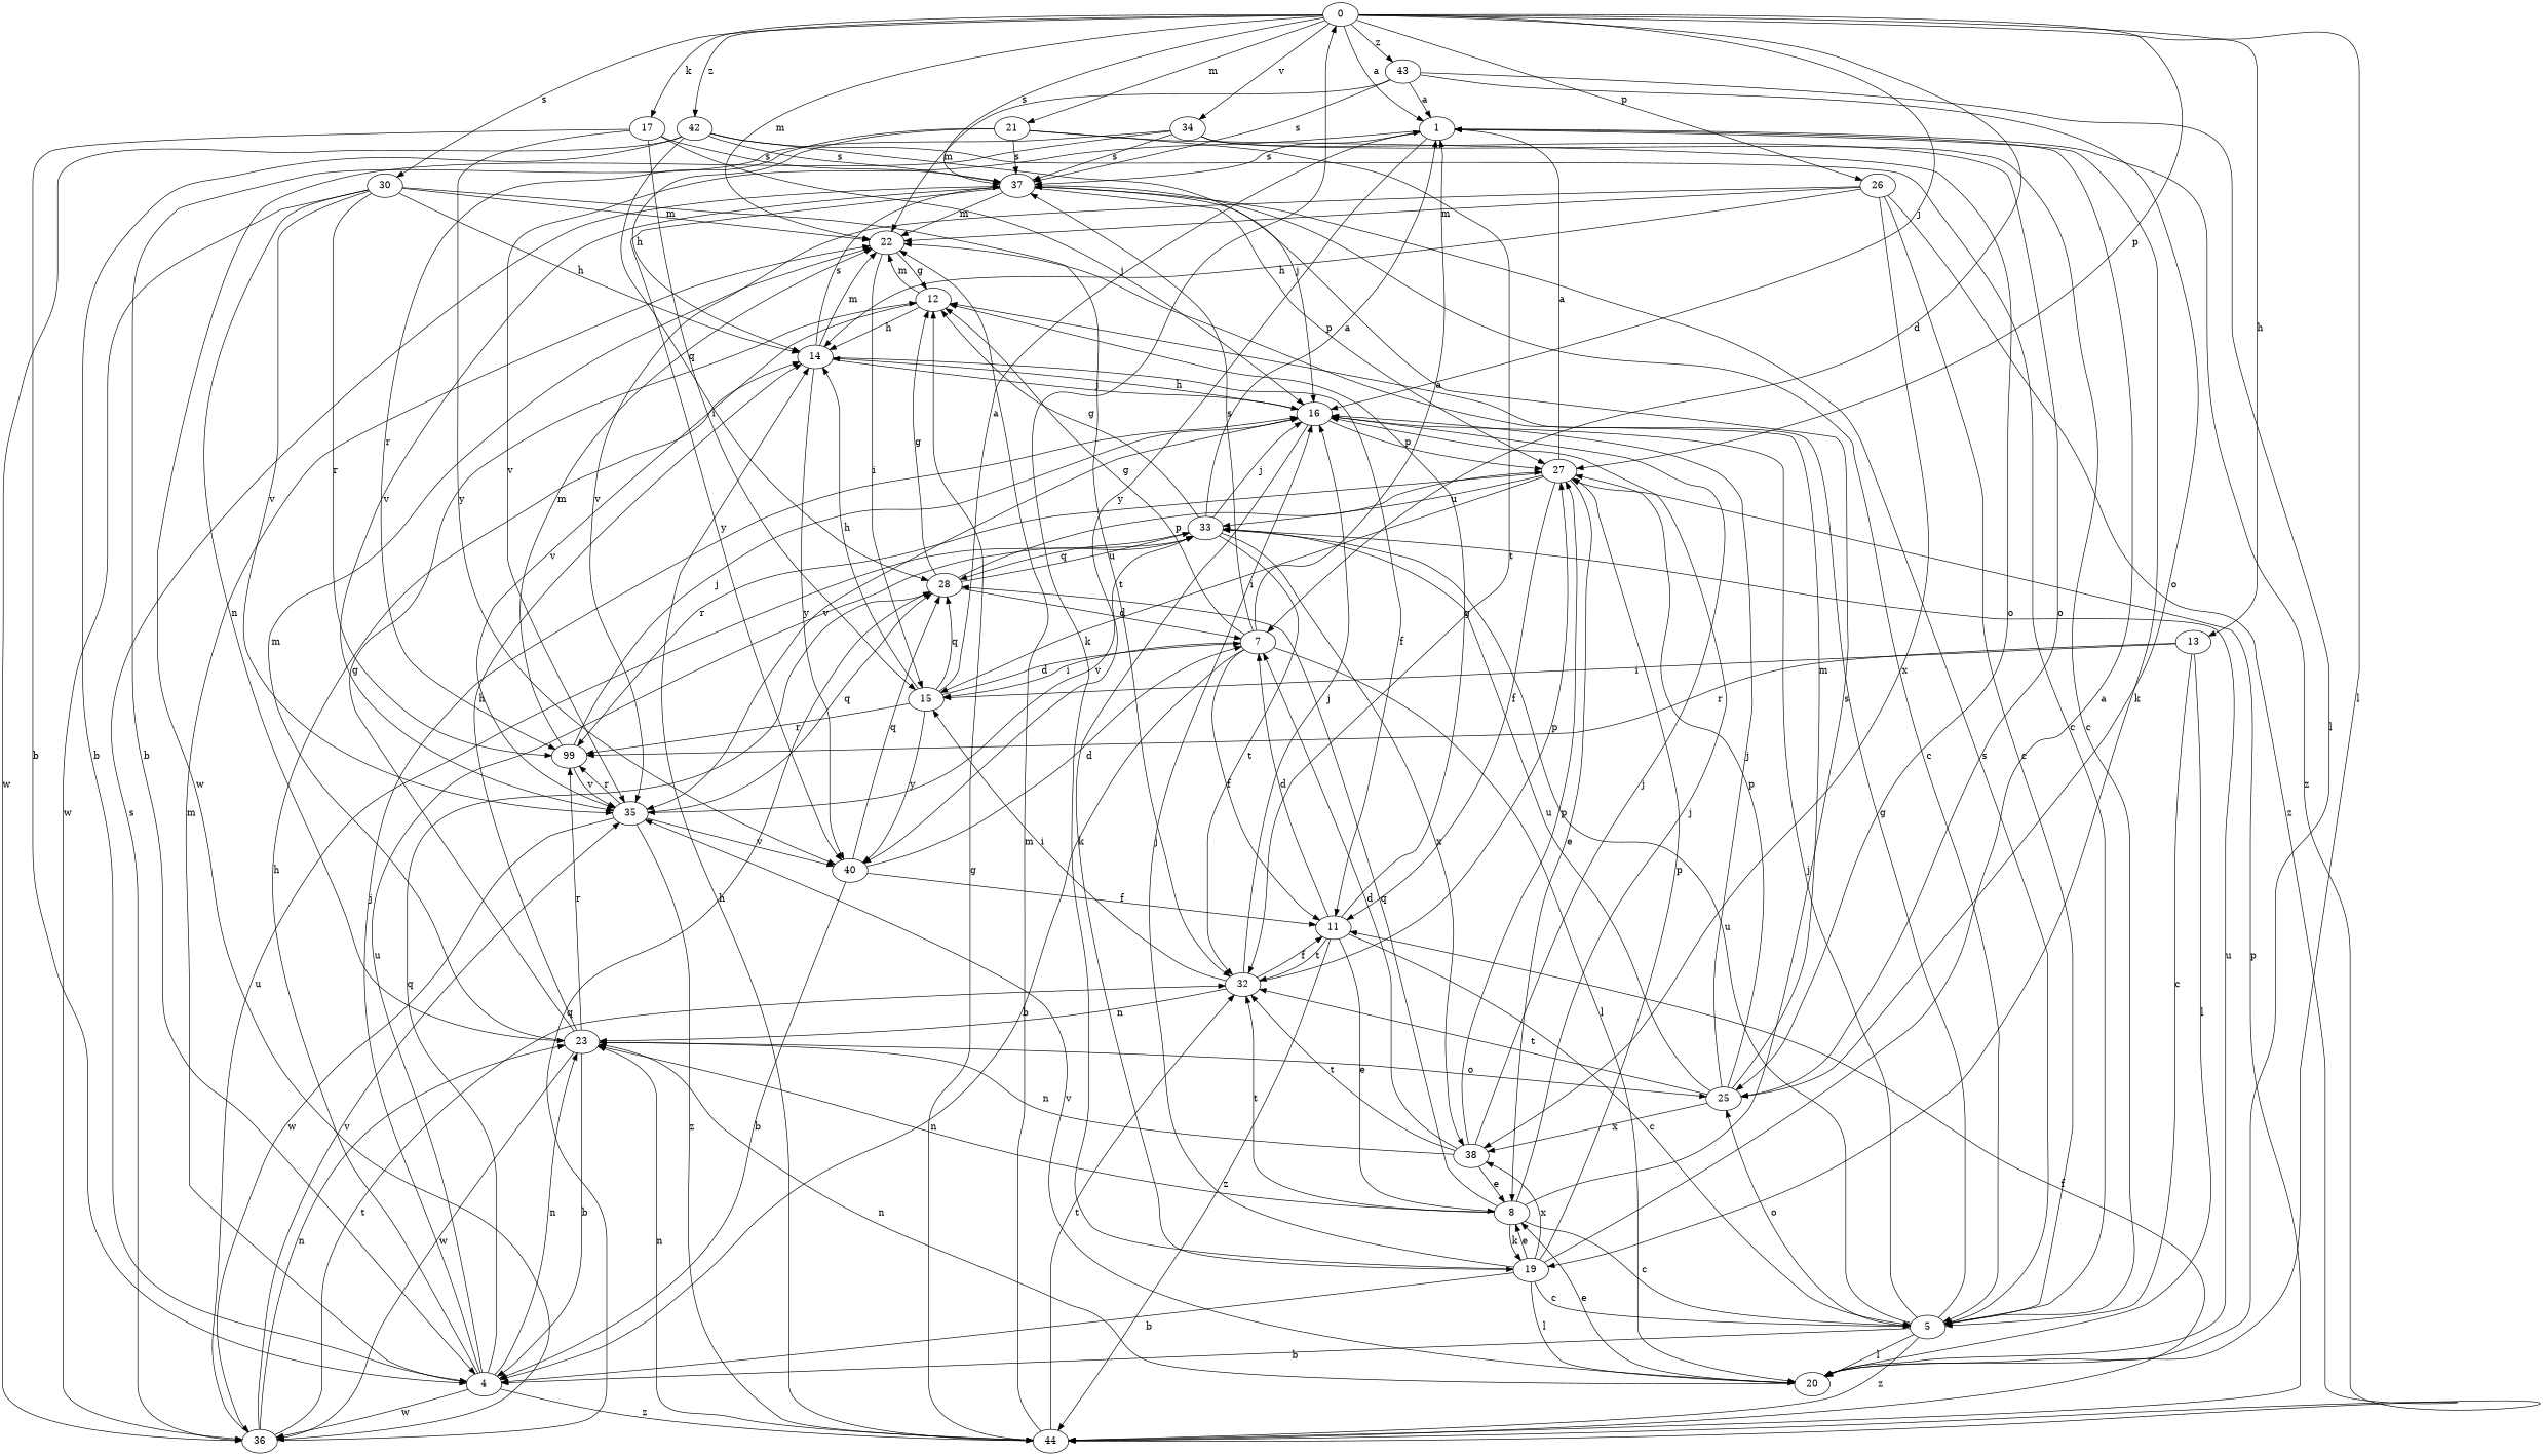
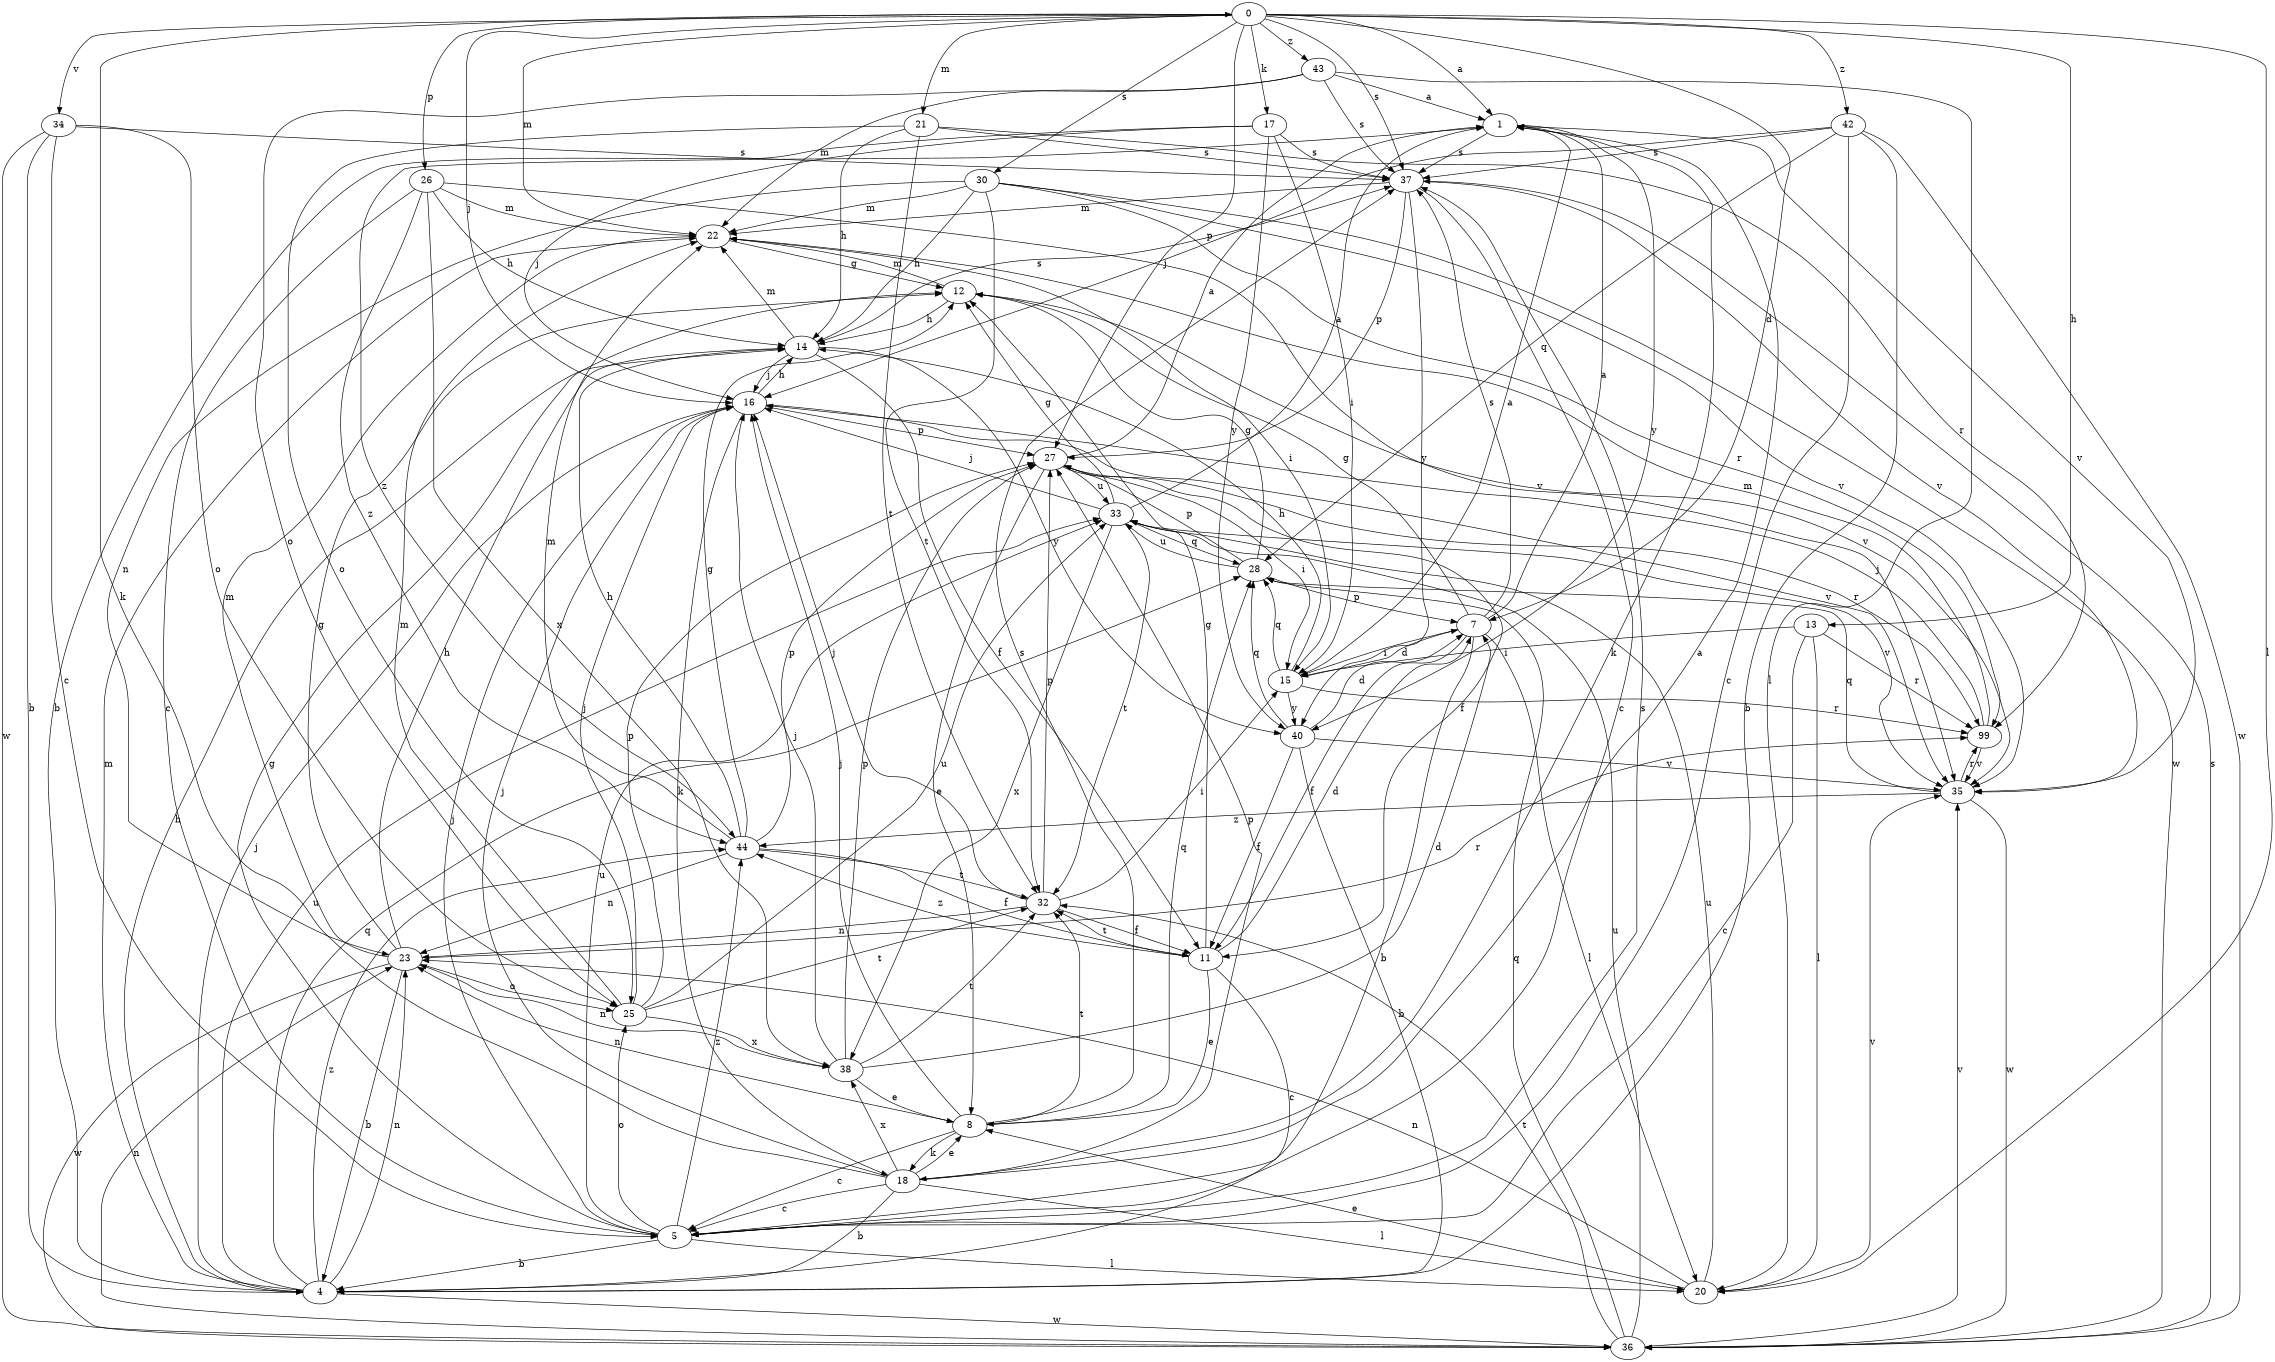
  strict digraph {
    0
    1
    7
    13
    16
    17
    20
    21
    22
    26
    27
    30
    n13 [label=37]
    34
    42
    43
-   18 [label=19]
+   18
    35
    40
    44
    4
    12
    11
    15
    5
    n26 [label=99]
    14
    8
    38
    23
    33
    25
    32
    36
    28
    0 -> 1 [label=a]
    0 -> 7 [label=d]
    0 -> 13 [label=h]
    0 -> 16 [label=j]
    0 -> 17 [label=k]
    0 -> 20 [label=l]
    0 -> 21 [label=m]
    0 -> 22 [label=m]
    0 -> 26 [label=p]
    0 -> 27 [label=p]
    0 -> 30 [label=s]
    0 -> n13 [label=s]
    0 -> 34 [label=v]
    0 -> 42 [label=z]
    0 -> 43 [label=z]
    1 -> n13 [label=s]
    1 -> 18 [label=k]
    1 -> 35 [label=v]
    1 -> 40 [label=y]
    1 -> 44 [label=z]
    7 -> 1 [label=a]
    7 -> 20 [label=l]
    7 -> n13 [label=s]
    7 -> 4 [label=b]
    7 -> 12 [label=g]
    7 -> 11 [label=f]
    7 -> 15 [label=i]
    13 -> 20 [label=l]
    13 -> 15 [label=i]
    13 -> 5 [label=c]
    13 -> n26 [label=r]
    16 -> 27 [label=p]
    16 -> 18 [label=k]
    16 -> 35 [label=v]
    16 -> 14 [label=h]
    17 -> 16 [label=j]
    17 -> n13 [label=s]
    17 -> 40 [label=y]
    17 -> 4 [label=b]
    17 -> 15 [label=i]
    20 -> 35 [label=v]
    20 -> 8 [label=e]
    20 -> 23 [label=n]
    20 -> 33 [label=u]
    21 -> n13 [label=s]
    21 -> n26 [label=r]
    21 -> 14 [label=h]
    21 -> 25 [label=o]
    21 -> 32 [label=t]
    22 -> 12 [label=g]
    22 -> 15 [label=i]
    26 -> 22 [label=m]
    26 -> 35 [label=v]
    26 -> 44 [label=z]
    26 -> 5 [label=c]
    26 -> 14 [label=h]
    26 -> 38 [label=x]
    27 -> 1 [label=a]
    27 -> 11 [label=f]
    27 -> 15 [label=i]
    27 -> n26 [label=r]
    27 -> 8 [label=e]
    27 -> 33 [label=u]
    30 -> 22 [label=m]
    30 -> 35 [label=v]
    30 -> n26 [label=r]
    30 -> 14 [label=h]
    30 -> 23 [label=n]
    30 -> 32 [label=t]
    30 -> 36 [label=w]
    n13 -> 22 [label=m]
    n13 -> 27 [label=p]
    n13 -> 35 [label=v]
    n13 -> 40 [label=y]
    n13 -> 5 [label=c]
    34 -> n13 [label=s]
    34 -> 4 [label=b]
    34 -> 5 [label=c]
    34 -> 25 [label=o]
    34 -> 36 [label=w]
    42 -> 16 [label=j]
    42 -> n13 [label=s]
    42 -> 4 [label=b]
    42 -> 5 [label=c]
    42 -> 36 [label=w]
    42 -> 28 [label=q]
    43 -> 1 [label=a]
    43 -> 20 [label=l]
    43 -> 22 [label=m]
    43 -> n13 [label=s]
    43 -> 25 [label=o]
    18 -> 0 [label=k]
    18 -> 1 [label=a]
    18 -> 16 [label=j]
    18 -> 20 [label=l]
    18 -> 27 [label=p]
    18 -> 4 [label=b]
    18 -> 5 [label=c]
    18 -> 8 [label=e]
    18 -> 38 [label=x]
    35 -> 44 [label=z]
    35 -> n26 [label=r]
    35 -> 36 [label=w]
    35 -> 28 [label=q]
    40 -> 7 [label=d]
-   35 -> 40 [label=v]
+   40 -> 35 [label=v]
    40 -> 4 [label=b]
    40 -> 11 [label=f]
    40 -> 28 [label=q]
    44 -> 22 [label=m]
    44 -> 27 [label=p]
    44 -> 12 [label=g]
    44 -> 11 [label=f]
    44 -> 14 [label=h]
    44 -> 23 [label=n]
    44 -> 32 [label=t]
    4 -> 16 [label=j]
    4 -> 22 [label=m]
    4 -> 44 [label=z]
    4 -> 14 [label=h]
    4 -> 23 [label=n]
    4 -> 33 [label=u]
    4 -> 36 [label=w]
    4 -> 28 [label=q]
    12 -> 22 [label=m]
    12 -> 35 [label=v]
    12 -> 14 [label=h]
    11 -> 7 [label=d]
    11 -> 44 [label=z]
    11 -> 12 [label=g]
    11 -> 5 [label=c]
    11 -> 8 [label=e]
    11 -> 32 [label=t]
    15 -> 1 [label=a]
    15 -> 7 [label=d]
    15 -> 40 [label=y]
    15 -> n26 [label=r]
    15 -> 14 [label=h]
    15 -> 28 [label=q]
    5 -> 16 [label=j]
    5 -> 20 [label=l]
    5 -> n13 [label=s]
    5 -> 44 [label=z]
    5 -> 4 [label=b]
    5 -> 12 [label=g]
    5 -> 33 [label=u]
    5 -> 25 [label=o]
    n26 -> 16 [label=j]
    n26 -> 22 [label=m]
    n26 -> 35 [label=v]
    14 -> 16 [label=j]
    14 -> 22 [label=m]
    14 -> n13 [label=s]
    14 -> 40 [label=y]
    14 -> 11 [label=f]
    8 -> 16 [label=j]
    8 -> n13 [label=s]
    8 -> 18 [label=k]
    8 -> 5 [label=c]
    8 -> 23 [label=n]
    8 -> 32 [label=t]
    8 -> 28 [label=q]
    38 -> 7 [label=d]
    38 -> 16 [label=j]
    38 -> 27 [label=p]
    38 -> 8 [label=e]
    38 -> 23 [label=n]
    38 -> 32 [label=t]
    23 -> 22 [label=m]
    23 -> 4 [label=b]
    23 -> 12 [label=g]
    23 -> n26 [label=r]
    23 -> 14 [label=h]
    23 -> 25 [label=o]
    23 -> 36 [label=w]
    33 -> 1 [label=a]
    33 -> 16 [label=j]
    33 -> 35 [label=v]
    33 -> 12 [label=g]
    33 -> 38 [label=x]
    33 -> 32 [label=t]
    33 -> 28 [label=q]
    25 -> 16 [label=j]
    25 -> 22 [label=m]
    25 -> 27 [label=p]
    25 -> 38 [label=x]
    25 -> 33 [label=u]
    25 -> 32 [label=t]
    32 -> 16 [label=j]
    32 -> 27 [label=p]
    32 -> 11 [label=f]
    32 -> 15 [label=i]
    32 -> 23 [label=n]
    36 -> n13 [label=s]
    36 -> 35 [label=v]
    36 -> 23 [label=n]
    36 -> 33 [label=u]
    36 -> 32 [label=t]
    36 -> 28 [label=q]
-   28 -> 7 [label=d]
+   28 -> 7 [label=p]
    28 -> 27 [label=p]
    28 -> 12 [label=g]
    28 -> 33 [label=u]
  }
